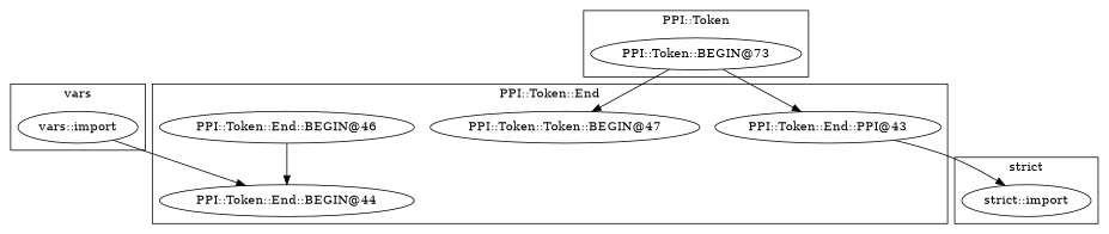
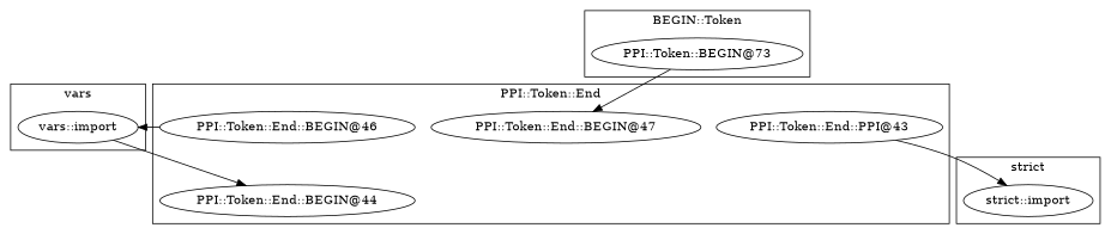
  digraph {
    "PPI::Token::BEGIN@73"
    "PPI::Token::End::BEGIN@46"
    "PPI::Token::End::BEGIN@44"
    n4 [label="PPI::Token::End::PPI@43"]
-   "PPI::Token::End::BEGIN@47" [label="PPI::Token::Token::BEGIN@47"]
+   "PPI::Token::End::BEGIN@47"
    "vars::import"
    "strict::import"
    subgraph cluster_1 {
-     label="PPI::Token"
+     label="BEGIN::Token"
      "PPI::Token::BEGIN@73"
    }
    subgraph cluster_2 {
      label="PPI::Token::End"
      "PPI::Token::End::BEGIN@46"
      "PPI::Token::End::BEGIN@44"
      n4
      "PPI::Token::End::BEGIN@47"
    }
    subgraph cluster_3 {
      label=vars
      "vars::import"
    }
    subgraph cluster_4 {
      label="strict"
      "strict::import"
    }
-   "PPI::Token::BEGIN@73" -> n4
    "PPI::Token::BEGIN@73" -> "PPI::Token::End::BEGIN@47"
-   "PPI::Token::End::BEGIN@46" -> "PPI::Token::End::BEGIN@44"
+   "PPI::Token::End::BEGIN@46" -> "vars::import"
    n4 -> "strict::import"
    "vars::import" -> "PPI::Token::End::BEGIN@44"
  }
